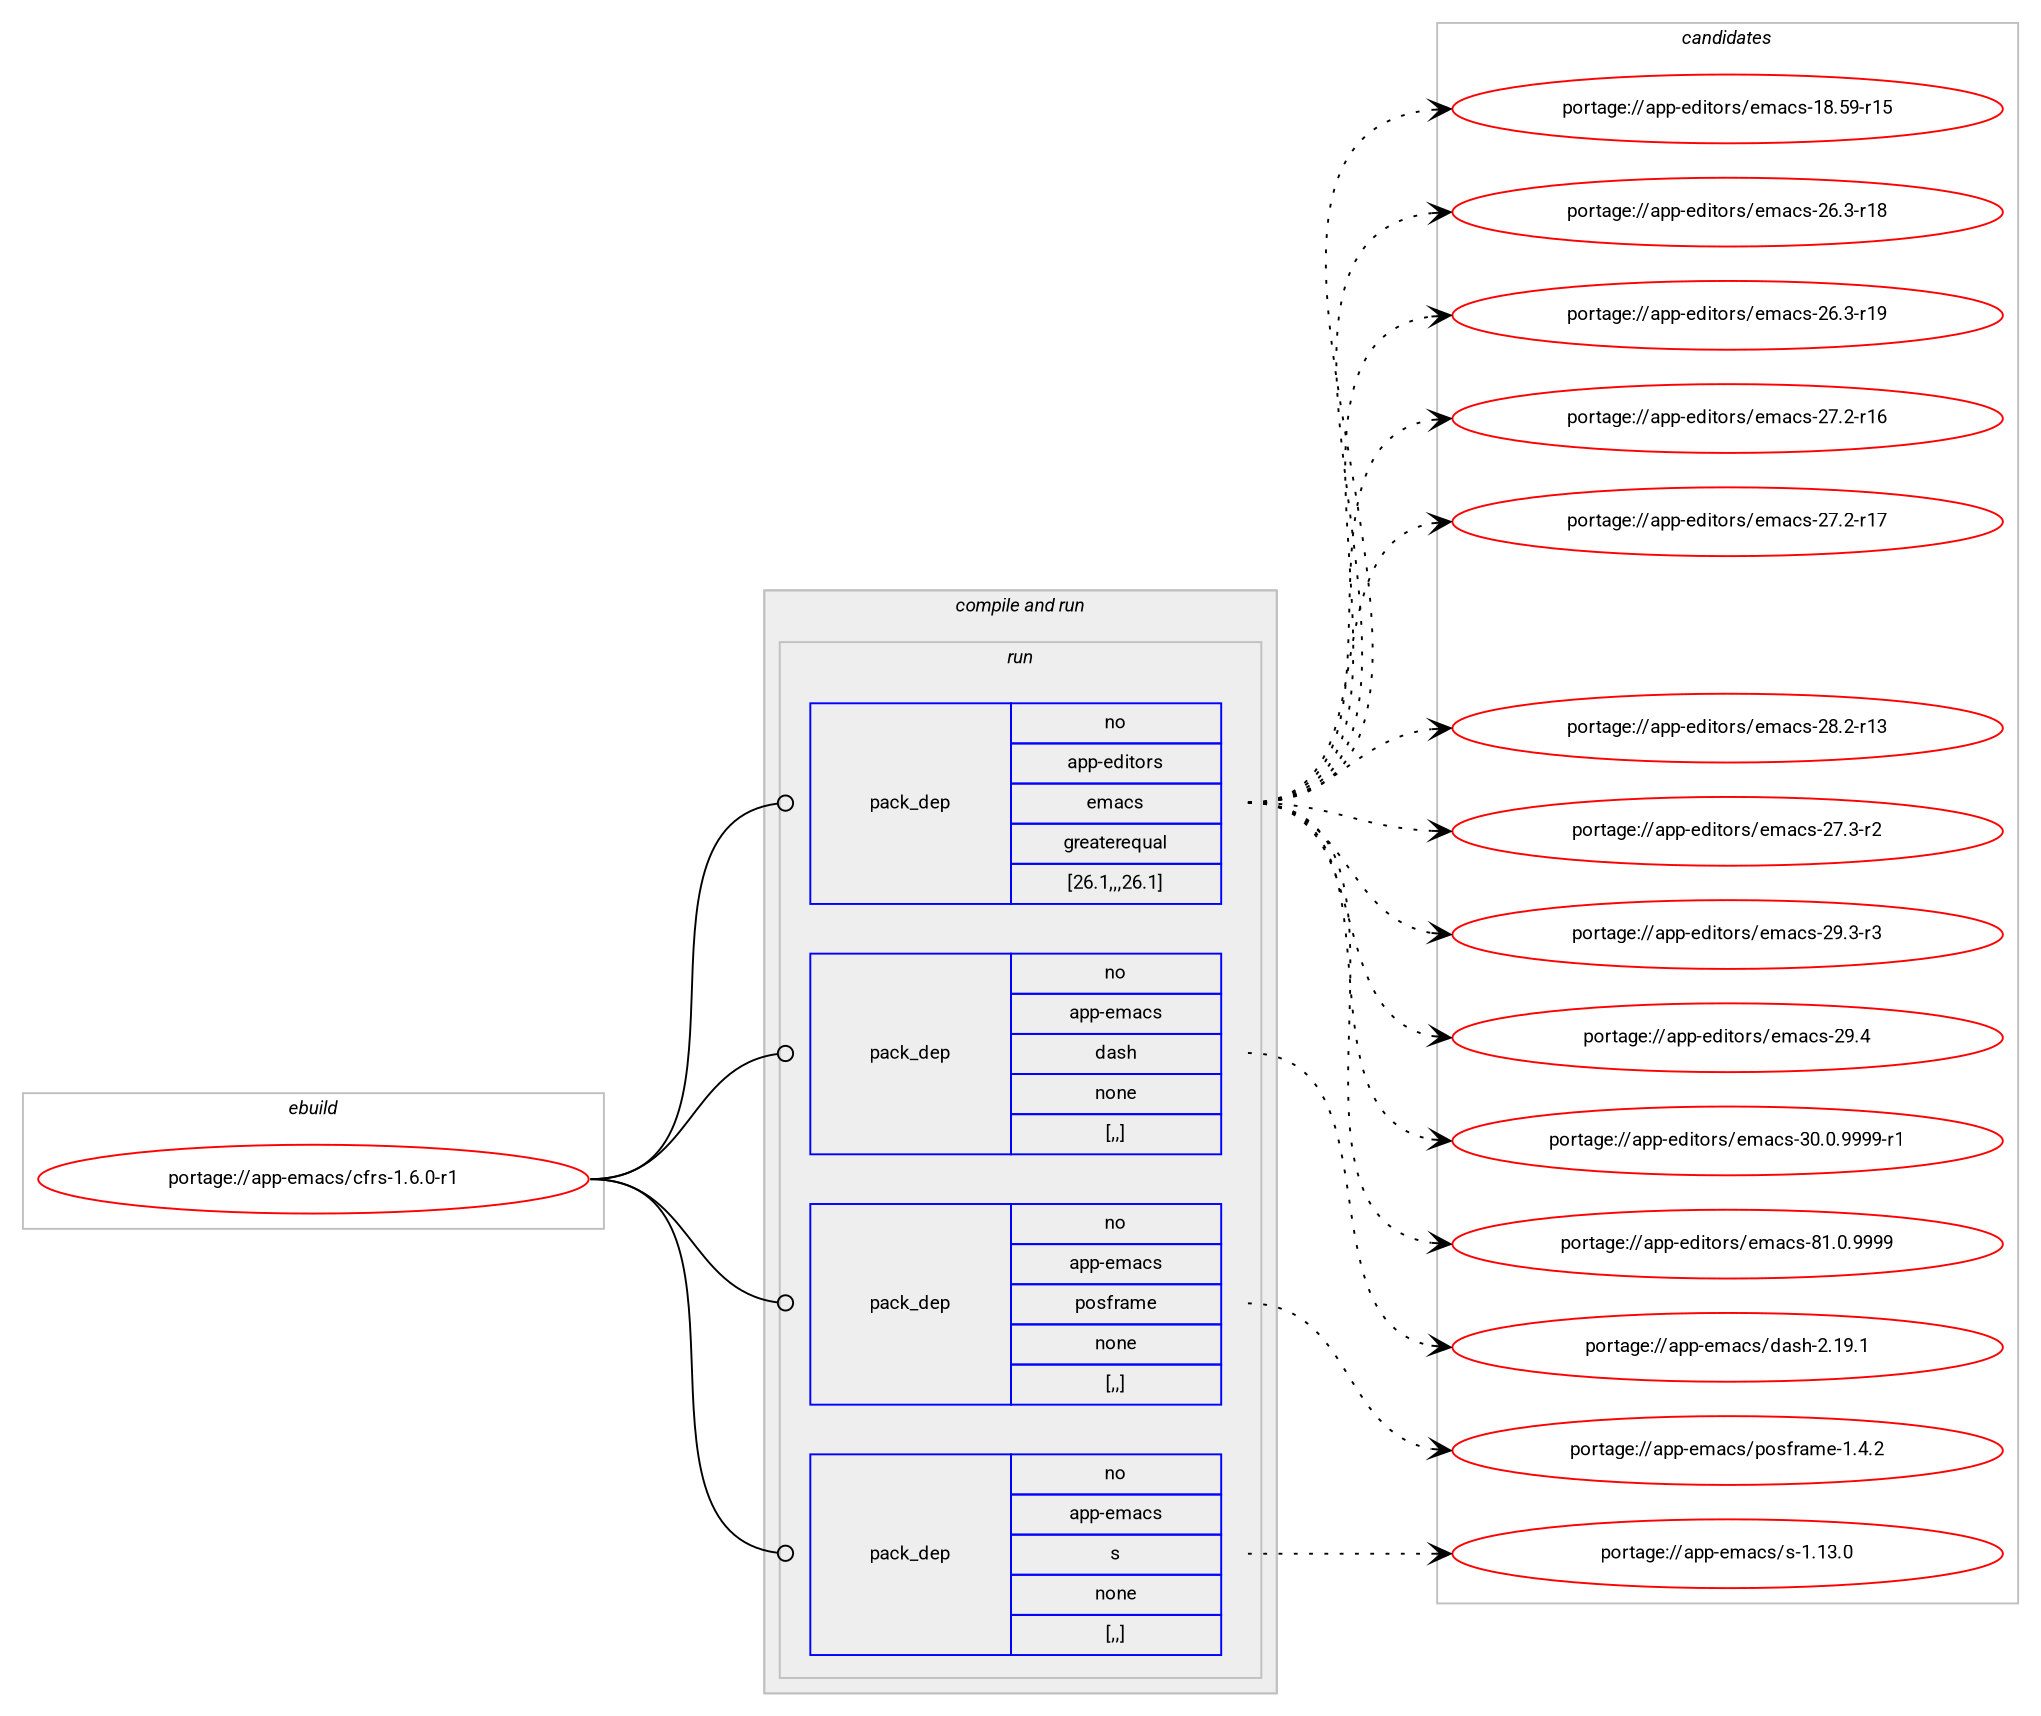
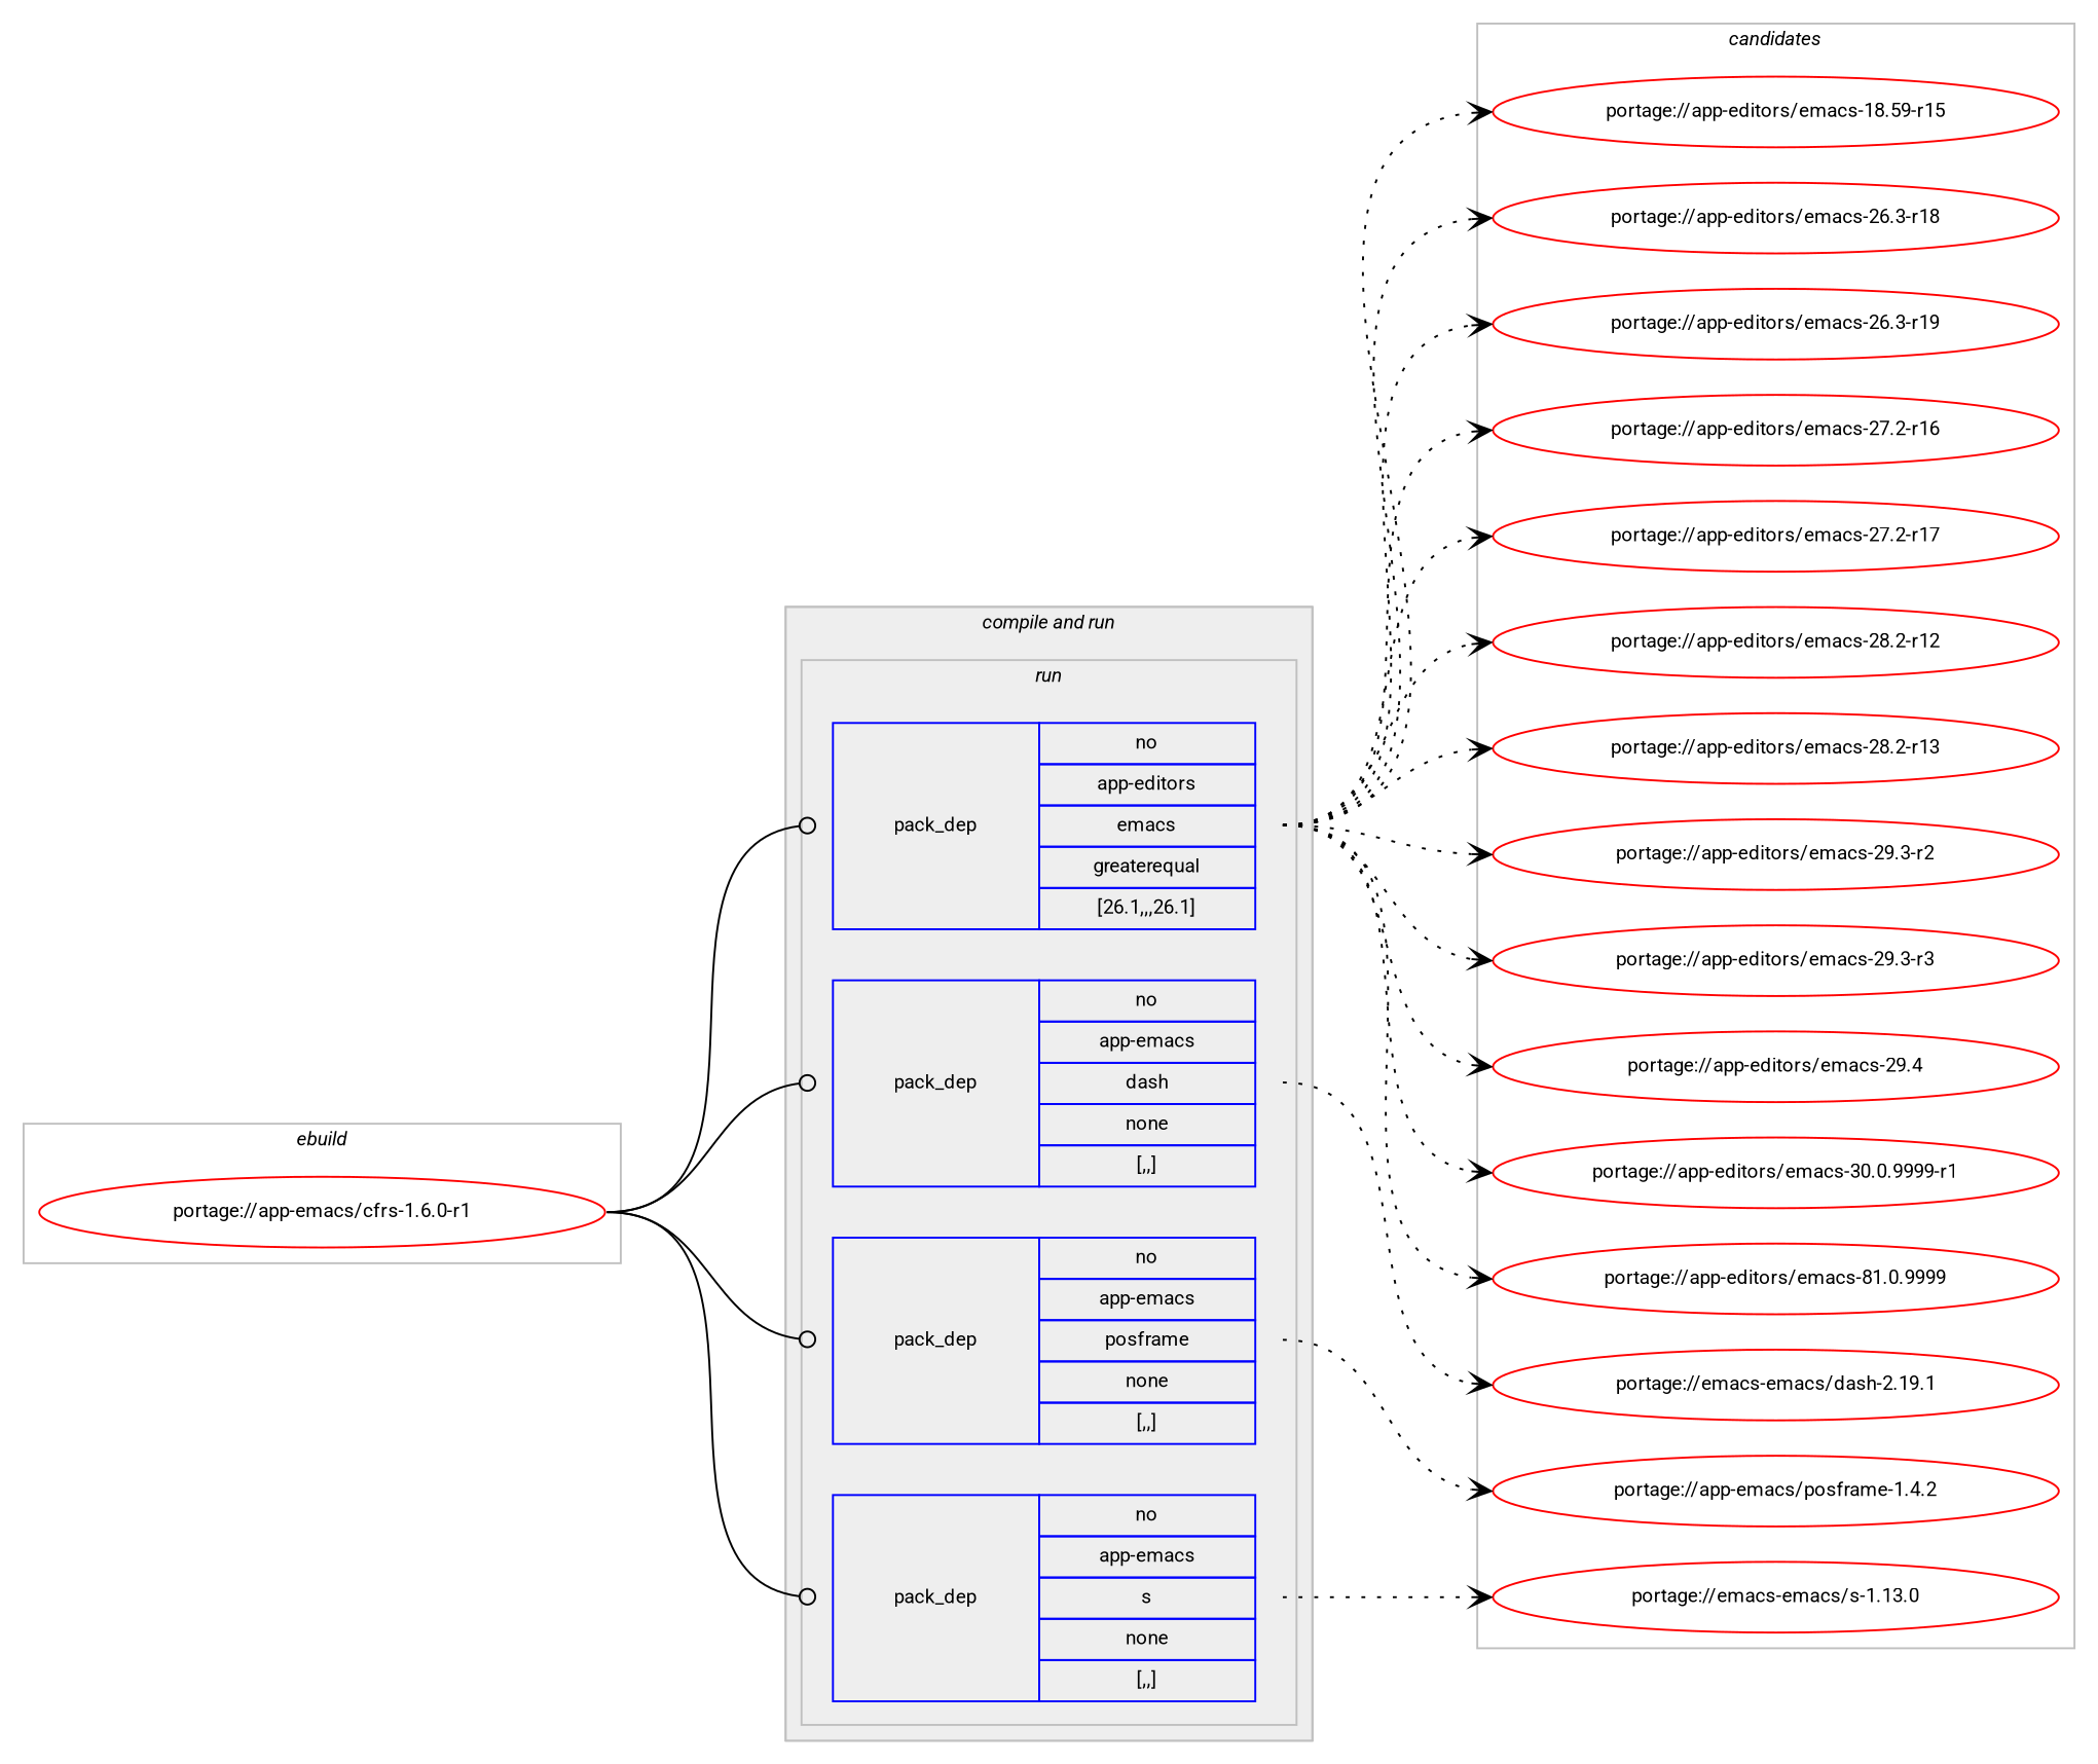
  digraph {
    compound=true
    concentrate=true
    fontname=Roboto
    fontsize=10
    newrank=true
    rankdir=LR
    ranksep=1.5
    node [color=red fontname=Roboto fontsize=10]
    edge [arrowhead=vee fontname=Roboto headport=w style=dotted tailport=e weight=100]
    n1 [label="portage://app-emacs/cfrs-1.6.0-r1" width=4]
    n2 [color=blue label=<<TABLE BORDER="0" CELLBORDER="1" CELLSPACING="0" CELLPADDING="4" WIDTH="220"><TR><TD ROWSPAN="6" CELLPADDING="30">pack_dep</TD></TR><TR><TD WIDTH="110">no</TD></TR><TR><TD>app-editors</TD></TR><TR><TD>emacs</TD></TR><TR><TD>greaterequal</TD></TR><TR><TD>[26.1,,,26.1]</TD></TR></TABLE>> shape=none]
    n3 [color=blue label=<<TABLE BORDER="0" CELLBORDER="1" CELLSPACING="0" CELLPADDING="4" WIDTH="220"><TR><TD ROWSPAN="6" CELLPADDING="30">pack_dep</TD></TR><TR><TD WIDTH="110">no</TD></TR><TR><TD>app-emacs</TD></TR><TR><TD>dash</TD></TR><TR><TD>none</TD></TR><TR><TD>[,,]</TD></TR></TABLE>> shape=none]
    n4 [color=blue label=<<TABLE BORDER="0" CELLBORDER="1" CELLSPACING="0" CELLPADDING="4" WIDTH="220"><TR><TD ROWSPAN="6" CELLPADDING="30">pack_dep</TD></TR><TR><TD WIDTH="110">no</TD></TR><TR><TD>app-emacs</TD></TR><TR><TD>posframe</TD></TR><TR><TD>none</TD></TR><TR><TD>[,,]</TD></TR></TABLE>> shape=none]
    n5 [color=blue label=<<TABLE BORDER="0" CELLBORDER="1" CELLSPACING="0" CELLPADDING="4" WIDTH="220"><TR><TD ROWSPAN="6" CELLPADDING="30">pack_dep</TD></TR><TR><TD WIDTH="110">no</TD></TR><TR><TD>app-emacs</TD></TR><TR><TD>s</TD></TR><TR><TD>none</TD></TR><TR><TD>[,,]</TD></TR></TABLE>> shape=none]
    n6 [label="portage://app-editors/emacs-18.59-r15" width=4]
    n7 [label="portage://app-editors/emacs-26.3-r18" width=4]
    n8 [label="portage://app-editors/emacs-26.3-r19" width=4]
    n9 [label="portage://app-editors/emacs-27.2-r16" width=4]
    n10 [label="portage://app-editors/emacs-27.2-r17" width=4]
+   n11 [label="portage://app-editors/emacs-28.2-r12" width=4]
    n12 [label="portage://app-editors/emacs-28.2-r13" width=4]
-   n13 [label="portage://app-editors/emacs-27.3-r2" width=4]
+   n13 [label="portage://app-editors/emacs-29.3-r2" width=4]
    n14 [label="portage://app-editors/emacs-29.3-r3" width=4]
    n15 [label="portage://app-editors/emacs-29.4" width=4]
    n16 [label="portage://app-editors/emacs-30.0.9999-r1" width=4]
    n17 [label="portage://app-editors/emacs-81.0.9999" width=4]
-   n18 [label="portage://app-emacs/dash-2.19.1" width=4]
+   n18 [label="portage://emacs-emacs/dash-2.19.1" width=4]
    n19 [label="portage://app-emacs/posframe-1.4.2" width=4]
-   n20 [label="portage://app-emacs/s-1.13.0" width=4]
+   n20 [label="portage://emacs-emacs/s-1.13.0" width=4]
    subgraph cluster_1 {
      color=gray
      label=<<i>ebuild</i>>
      rank=same
      n1
    }
    subgraph cluster_2 {
      color=gray
      label=<<i>dependencies</i>>
      subgraph cluster_3 {
        color=gray
        fillcolor="#eeeeee"
        label=<<i>compile</i>>
        style=filled
      }
      subgraph cluster_4 {
        color=gray
        fillcolor="#eeeeee"
        label=<<i>compile and run</i>>
        style=filled
      }
      subgraph cluster_5 {
        color=gray
        fillcolor="#eeeeee"
        label=<<i>run</i>>
        style=filled
        subgraph sub_6 {
          color=gray
          fillcolor="#eeeeee"
          label=<<i>run</i>>
          style=filled
          n2
        }
        subgraph sub_7 {
          color=gray
          fillcolor="#eeeeee"
          label=<<i>run</i>>
          style=filled
          n3
        }
        subgraph sub_8 {
          color=gray
          fillcolor="#eeeeee"
          label=<<i>run</i>>
          style=filled
          n4
        }
        subgraph sub_9 {
          color=gray
          fillcolor="#eeeeee"
          label=<<i>run</i>>
          style=filled
          n5
        }
      }
    }
    subgraph cluster_10 {
      color=gray
      label=<<i>candidates</i>>
      rank=same
      subgraph sub_11 {
        color=black
        label=<<i>candidates</i>>
        nodesep=1
        rank=same
        n6
        n7
        n8
        n9
        n10
+       n11
        n12
        n13
        n14
        n15
        n16
        n17
      }
      subgraph sub_12 {
        color=black
        label=<<i>candidates</i>>
        nodesep=1
        rank=same
        n18
      }
      subgraph sub_13 {
        color=black
        label=<<i>candidates</i>>
        nodesep=1
        rank=same
        n19
      }
      subgraph sub_14 {
        color=black
        label=<<i>candidates</i>>
        nodesep=1
        rank=same
        n20
      }
    }
    n1 -> n2 [arrowhead=odot style=solid weight=20]
    n1 -> n3 [arrowhead=odot style=solid weight=20]
    n1 -> n4 [arrowhead=odot style=solid weight=20]
    n1 -> n5 [arrowhead=odot style=solid weight=20]
    n2 -> n6
    n2 -> n7
    n2 -> n8
    n2 -> n9
    n2 -> n10
+   n2 -> n11
    n2 -> n12
    n2 -> n13
    n2 -> n14
    n2 -> n15
    n2 -> n16
    n2 -> n17
    n3 -> n18
    n4 -> n19
    n5 -> n20
  }
